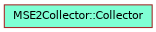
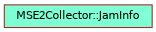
  digraph {
    rankdir=LR
-   n1 [color=brown fillcolor=aquamarine fontname=Helvetica fontsize=10 height=0.2 label="MSE2Collector::Collector" shape=record style=filled width=0.4]
+   n1 [color=brown fillcolor=aquamarine fontname=Helvetica fontsize=10 height=0.2 label="MSE2Collector::JamInfo" shape=record style=filled width=0.4]
  }
